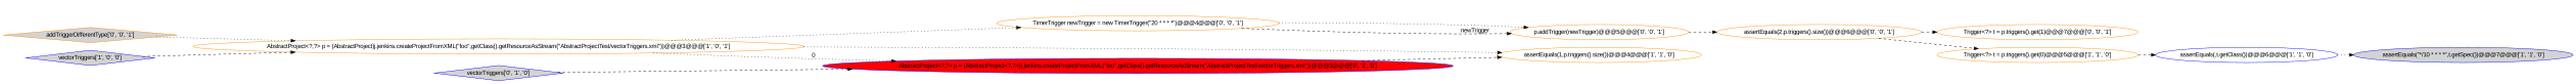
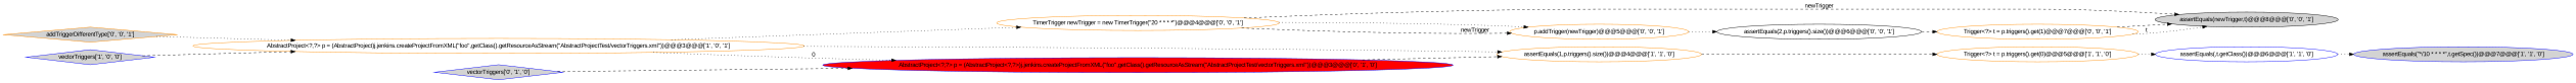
  digraph {
    fontname="Liberation Sans"
    rankdir=LR
    node [color=darkorange fillcolor=white fontname="Liberation Sans" shape=ellipse style=filled]
    edge [fontname="Liberation Sans" style=dashed]
    n1 [label="assertEquals(1,p.triggers().size())@@@4@@@['1', '1', '0']"]
    n2 [label="Trigger<?> t = p.triggers().get(0)@@@5@@@['1', '1', '0']"]
    n3 [color=blue label="assertEquals(,t.getClass())@@@6@@@['1', '1', '0']"]
    n4 [color=blue fillcolor=lightgray label="vectorTriggers['0', '1', '0']" shape=diamond]
    n5 [color=blue fillcolor=red label="AbstractProject<?,?> p = (AbstractProject<?,?>)j.jenkins.createProjectFromXML(\"foo\",getClass().getResourceAsStream(\"AbstractProjectTest/vectorTriggers.xml\"))@@@3@@@['0', '1', '0']"]
    n6 [label="AbstractProject<?,?> p = (AbstractProject)j.jenkins.createProjectFromXML(\"foo\",getClass().getResourceAsStream(\"AbstractProjectTest/vectorTriggers.xml\"))@@@3@@@['1', '0', '1']"]
    n7 [label="TimerTrigger newTrigger = new TimerTrigger(\"20 * * * *\")@@@4@@@['0', '0', '1']"]
+   n8 [color=black fillcolor=lightgray label="assertEquals(newTrigger,t)@@@8@@@['0', '0', '1']"]
    n9 [label="p.addTrigger(newTrigger)@@@5@@@['0', '0', '1']"]
    n10 [label="Trigger<?> t = p.triggers().get(1)@@@7@@@['0', '0', '1']"]
    n11 [color=blue fillcolor=lightgray label="assertEquals(\"*/10 * * * *\",t.getSpec())@@@7@@@['1', '1', '0']"]
    n12 [fillcolor=lightgray label="addTriggerDifferentType['0', '0', '1']" shape=diamond]
-   n13 [label="assertEquals(2,p.triggers().size())@@@6@@@['0', '0', '1']"]
+   n13 [color=black label="assertEquals(2,p.triggers().size())@@@6@@@['0', '0', '1']"]
    n14 [color=blue fillcolor=lightgray label="vectorTriggers['1', '0', '0']" shape=diamond]
-   n13 -> n2
-   n2 -> n3
+   n1 -> n2
+   n2 -> n3 [style=dotted]
    n3 -> n11 [style=dotted]
    n4 -> n5
    n5 -> n1
    n6 -> n1 [style=dotted]
    n6 -> n5 [label=0 style=dotted]
    n6 -> n7 [style=dotted]
+   n7 -> n8 [label=newTrigger]
    n7 -> n9 [style=dotted]
    n7 -> n9 [label=newTrigger]
-   n9 -> n13
+   n9 -> n13 [style=dotted]
+   n10 -> n8
+   n10 -> n8 [label=t style=dotted]
    n12 -> n6 [style=dotted]
    n13 -> n10
    n14 -> n6
  }
